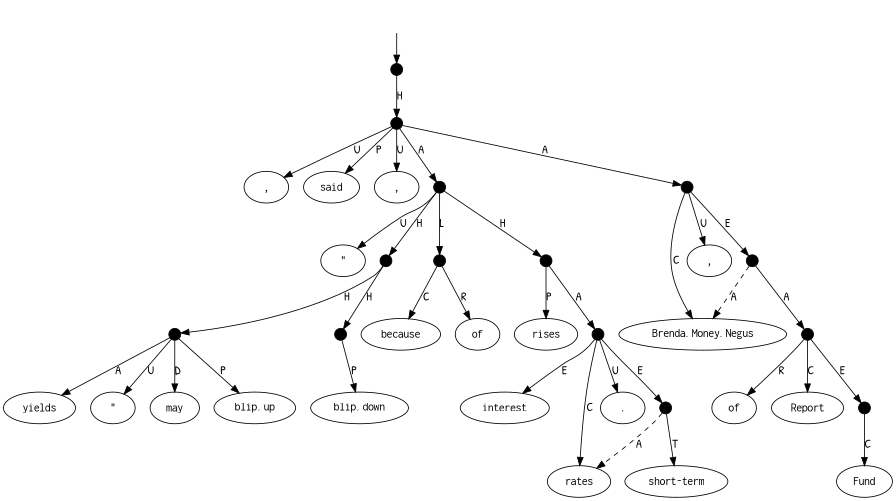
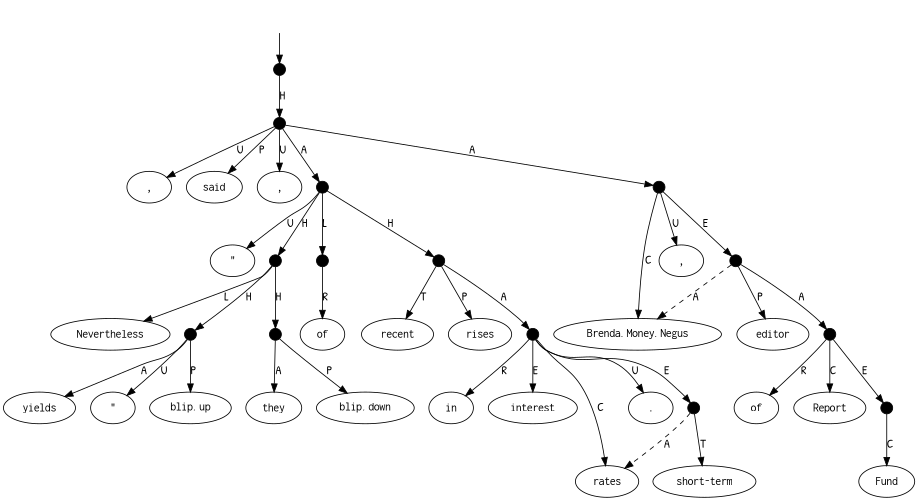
  digraph {
    fontname="Patrick Hand"
    node [fontname="Patrick Hand"]
    edge [fontname="Patrick Hand"]
    top [style=invis]
    30 [shape=point width=0.2]
    31 [shape=point width=0.2]
    n4 [label=<<table align="center" border="0" cellspacing="0"><tr><td colspan="2"><font face="Courier">,</font></td></tr></table>>]
    n5 [label=<<table align="center" border="0" cellspacing="0"><tr><td colspan="2"><font face="Courier">said</font></td></tr></table>>]
    n6 [label=<<table align="center" border="0" cellspacing="0"><tr><td colspan="2"><font face="Courier">,</font></td></tr></table>>]
    32 [shape=point width=0.2]
    33 [shape=point width=0.2]
+   n9 [label=<<table align="center" border="0" cellspacing="0"><tr><td colspan="2"><font face="Courier">Nevertheless</font></td></tr></table>>]
    n10 [label=<<table align="center" border="0" cellspacing="0"><tr><td colspan="2"><font face="Courier">Brenda</font>,&nbsp;<font face="Courier">Money</font>,&nbsp;<font face="Courier">Negus</font></td></tr></table>>]
    n11 [label=<<table align="center" border="0" cellspacing="0"><tr><td colspan="2"><font face="Courier">,</font></td></tr></table>>]
+   n12 [label=<<table align="center" border="0" cellspacing="0"><tr><td colspan="2"><font face="Courier">editor</font></td></tr></table>>]
    n13 [label=<<table align="center" border="0" cellspacing="0"><tr><td colspan="2"><font face="Courier">of</font></td></tr></table>>]
    n14 [label=<<table align="center" border="0" cellspacing="0"><tr><td colspan="2"><font face="Courier">Fund</font></td></tr></table>>]
    n15 [label=<<table align="center" border="0" cellspacing="0"><tr><td colspan="2"><font face="Courier">Report</font></td></tr></table>>]
    n16 [label=<<table align="center" border="0" cellspacing="0"><tr><td colspan="2"><font face="Courier">yields</font></td></tr></table>>]
    n17 [label=<<table align="center" border="0" cellspacing="0"><tr><td colspan="2"><font face="Courier">&quot;</font></td></tr></table>>]
-   n18 [label=<<table align="center" border="0" cellspacing="0"><tr><td colspan="2"><font face="Courier">may</font></td></tr></table>>]
    n19 [label=<<table align="center" border="0" cellspacing="0"><tr><td colspan="2"><font face="Courier">blip</font>,&nbsp;<font face="Courier">up</font></td></tr></table>>]
+   n20 [label=<<table align="center" border="0" cellspacing="0"><tr><td colspan="2"><font face="Courier">they</font></td></tr></table>>]
    n21 [label=<<table align="center" border="0" cellspacing="0"><tr><td colspan="2"><font face="Courier">blip</font>,&nbsp;<font face="Courier">down</font></td></tr></table>>]
    n22 [label=<<table align="center" border="0" cellspacing="0"><tr><td colspan="2"><font face="Courier">&quot;</font></td></tr></table>>]
-   n23 [label=<<table align="center" border="0" cellspacing="0"><tr><td colspan="2"><font face="Courier">because</font></td></tr></table>>]
    n24 [label=<<table align="center" border="0" cellspacing="0"><tr><td colspan="2"><font face="Courier">of</font></td></tr></table>>]
+   n25 [label=<<table align="center" border="0" cellspacing="0"><tr><td colspan="2"><font face="Courier">recent</font></td></tr></table>>]
    n26 [label=<<table align="center" border="0" cellspacing="0"><tr><td colspan="2"><font face="Courier">rises</font></td></tr></table>>]
+   n27 [label=<<table align="center" border="0" cellspacing="0"><tr><td colspan="2"><font face="Courier">in</font></td></tr></table>>]
    n28 [label=<<table align="center" border="0" cellspacing="0"><tr><td colspan="2"><font face="Courier">short-term</font></td></tr></table>>]
    n29 [label=<<table align="center" border="0" cellspacing="0"><tr><td colspan="2"><font face="Courier">interest</font></td></tr></table>>]
    n30 [label=<<table align="center" border="0" cellspacing="0"><tr><td colspan="2"><font face="Courier">rates</font></td></tr></table>>]
    n31 [label=<<table align="center" border="0" cellspacing="0"><tr><td colspan="2"><font face="Courier">.</font></td></tr></table>>]
    29 [shape=point width=0.2]
    37 [shape=point width=0.2]
    38 [shape=point width=0.2]
    39 [shape=point width=0.2]
    40 [shape=point width=0.2]
    34 [shape=point width=0.2]
    41 [shape=point width=0.2]
    35 [shape=point width=0.2]
    36 [shape=point width=0.2]
    42 [shape=point width=0.2]
    top -> 30
    30 -> 31 [label=H]
    31 -> n4 [label=U]
    31 -> n5 [label=P]
    31 -> n6 [label=U]
    31 -> 32 [label=A]
    31 -> 33 [label=A]
    32 -> n22 [label=U]
    32 -> 29 [label=H]
    32 -> 39 [label=L]
    32 -> 40 [label=H]
    33 -> n10 [label=C]
    33 -> n11 [label=U]
    33 -> 34 [label=E]
+   29 -> n9 [label=L]
    29 -> 37 [label=H]
    29 -> 38 [label=H]
    37 -> n16 [label=A]
    37 -> n17 [label=U]
-   37 -> n18 [label=D]
    37 -> n19 [label=P]
+   38 -> n20 [label=A]
    38 -> n21 [label=P]
-   39 -> n23 [label=C]
    39 -> n24 [label=R]
+   40 -> n25 [label=T]
    40 -> n26 [label=P]
    40 -> 41 [label=A]
    34 -> n10 [label=A style=dashed]
+   34 -> n12 [label=P]
    34 -> 35 [label=A]
+   41 -> n27 [label=R]
    41 -> n29 [label=E]
    41 -> n30 [label=C]
    41 -> n31 [label=U]
    41 -> 42 [label=E]
    35 -> n13 [label=R]
    35 -> n15 [label=C]
    35 -> 36 [label=E]
    36 -> n14 [label=C]
    42 -> n28 [label=T]
    42 -> n30 [label=A style=dashed]
  }
